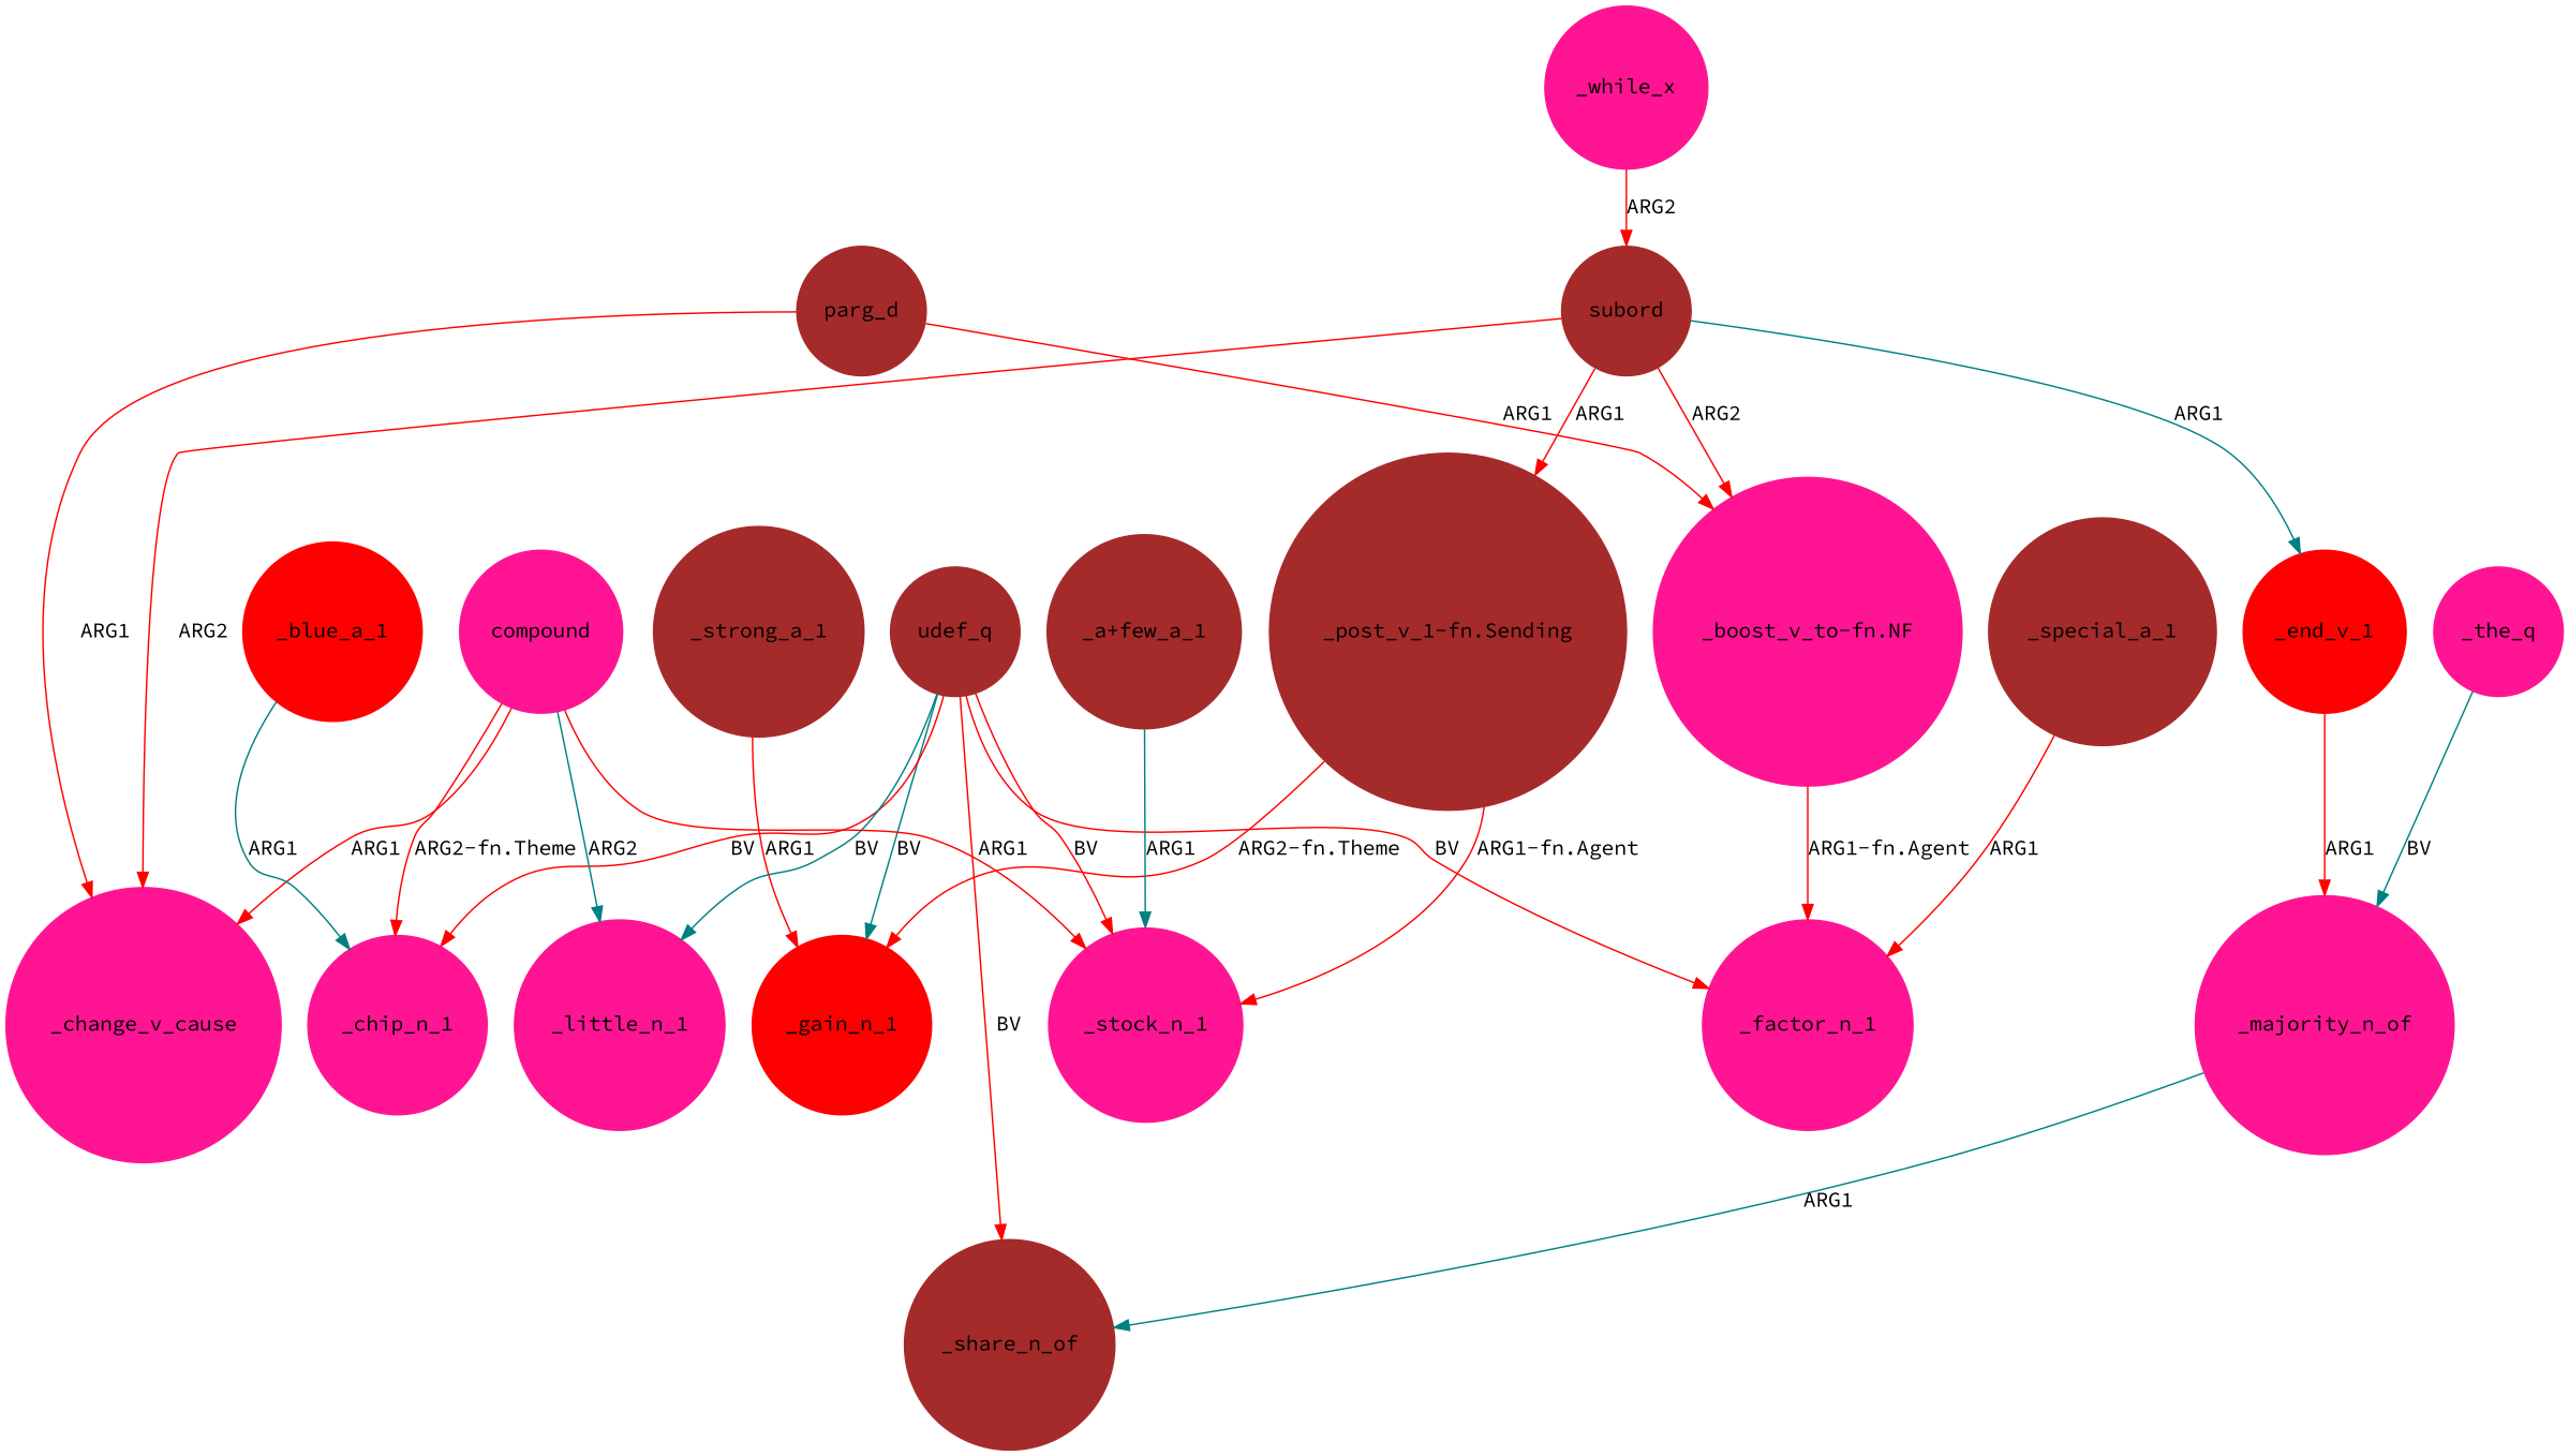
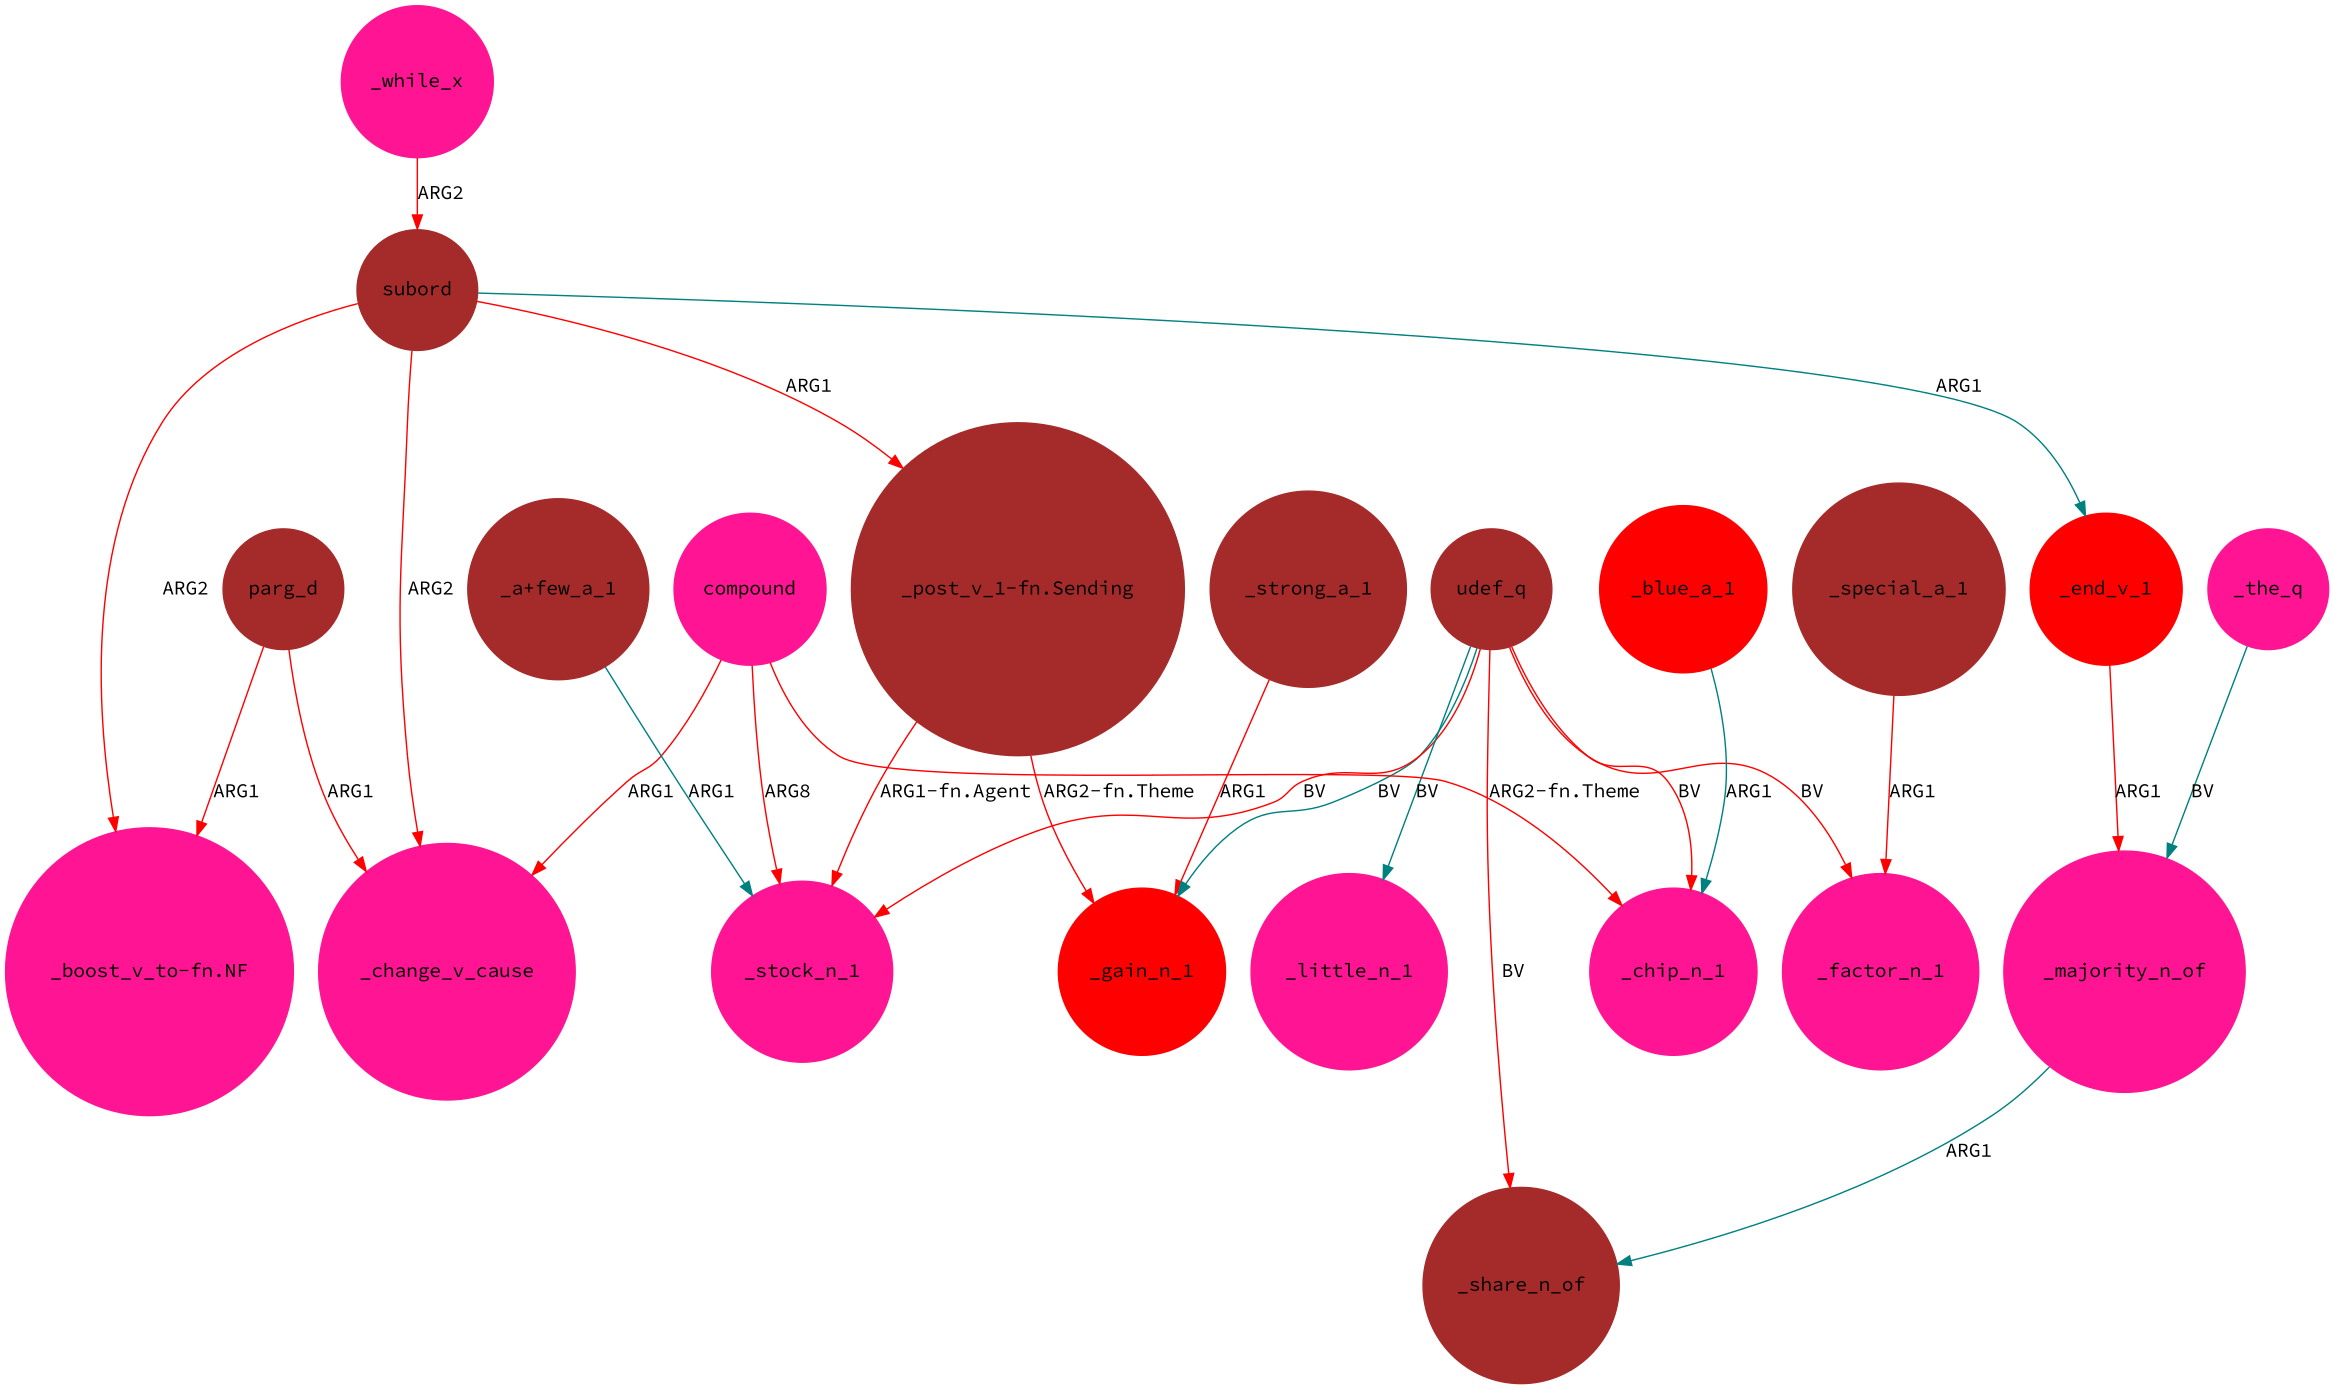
  digraph {
    fontname="Source Code Pro"
    node [color=deeppink fontname="Source Code Pro" shape=circle style=filled]
    edge [color=red fontname="Source Code Pro"]
    subord [color=brown]
    _change_v_cause
    _end_v_1 [color=red]
    "_post_v_1-fn.Sending" [color=brown]
    "_boost_v_to-fn.NF"
    _majority_n_of
    _gain_n_1 [color=red]
    _stock_n_1
    _factor_n_1
    _strong_a_1 [color=brown]
    _share_n_of [color=brown]
    parg_d [color=brown]
    udef_q [color=brown]
    _chip_n_1
    _little_n_1
    _while_x
    _the_q
    compound
    _special_a_1 [color=brown]
    "_a+few_a_1" [color=brown]
    _blue_a_1 [color=red]
    subord -> _change_v_cause [label=ARG2]
    subord -> _end_v_1 [color=teal label=ARG1]
    subord -> "_post_v_1-fn.Sending" [label=ARG1]
    subord -> "_boost_v_to-fn.NF" [label=ARG2]
    _end_v_1 -> _majority_n_of [label=ARG1]
    "_post_v_1-fn.Sending" -> _gain_n_1 [label="ARG2-fn.Theme"]
    "_post_v_1-fn.Sending" -> _stock_n_1 [label="ARG1-fn.Agent"]
-   "_boost_v_to-fn.NF" -> _factor_n_1 [label="ARG1-fn.Agent"]
    _majority_n_of -> _share_n_of [color=teal label=ARG1]
    _strong_a_1 -> _gain_n_1 [label=ARG1]
    parg_d -> _change_v_cause [label=ARG1]
    parg_d -> "_boost_v_to-fn.NF" [label=ARG1]
    udef_q -> _gain_n_1 [color=teal label=BV]
    udef_q -> _stock_n_1 [label=BV]
    udef_q -> _factor_n_1 [label=BV]
    udef_q -> _share_n_of [label=BV]
    udef_q -> _chip_n_1 [label=BV]
    udef_q -> _little_n_1 [color=teal label=BV]
    _while_x -> subord [label=ARG2]
    _the_q -> _majority_n_of [color=teal label=BV]
    compound -> _change_v_cause [label=ARG1]
-   compound -> _stock_n_1 [label=ARG1]
+   compound -> _stock_n_1 [label=ARG8]
    compound -> _chip_n_1 [label="ARG2-fn.Theme"]
-   compound -> _little_n_1 [color=teal label=ARG2]
    _special_a_1 -> _factor_n_1 [label=ARG1]
    "_a+few_a_1" -> _stock_n_1 [color=teal label=ARG1]
    _blue_a_1 -> _chip_n_1 [color=teal label=ARG1]
  }
